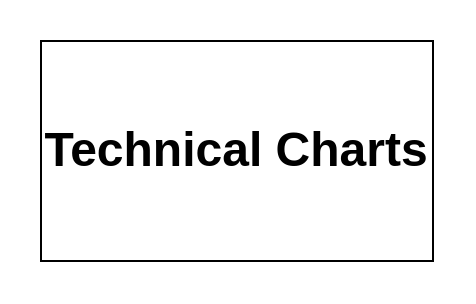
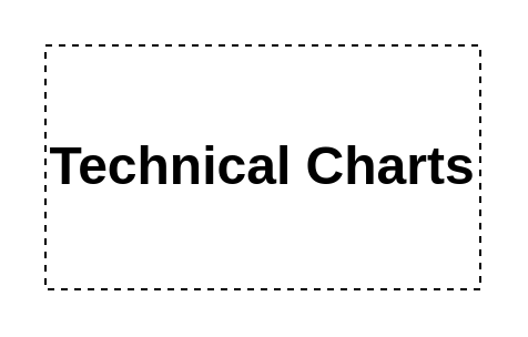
  <mxCell id="0" />
  <mxCell id="1" parent="0" />
- <mxCell id="2" value="&lt;h1&gt;Technical Charts&lt;/h1&gt;" style="rounded=0;whiteSpace=wrap;html=1;" vertex="1" parent="1"><mxGeometry x="20" y="20" width="196" height="110" as="geometry" /></mxCell>
+ <mxCell id="2" value="&lt;h1&gt;Technical Charts&lt;/h1&gt;" style="rounded=0;whiteSpace=wrap;html=1;dashed=1;" vertex="1" parent="1"><mxGeometry x="20" y="20" width="196" height="110" as="geometry" /></mxCell>
